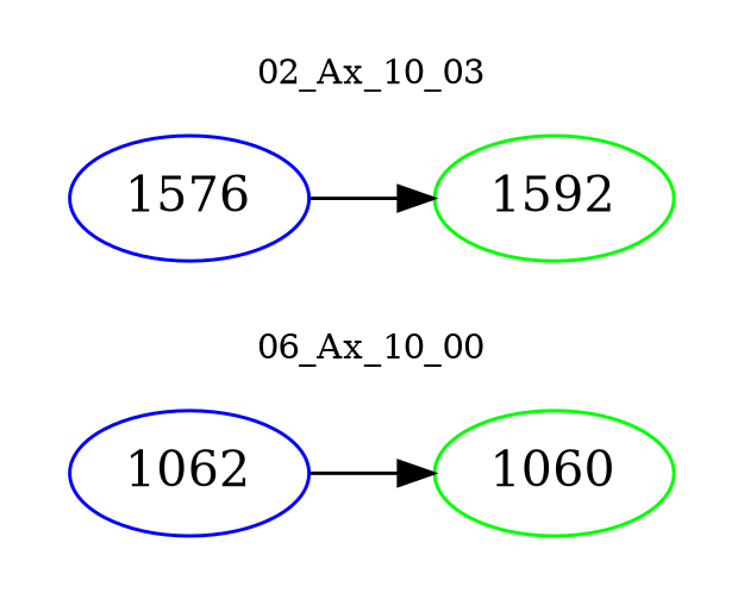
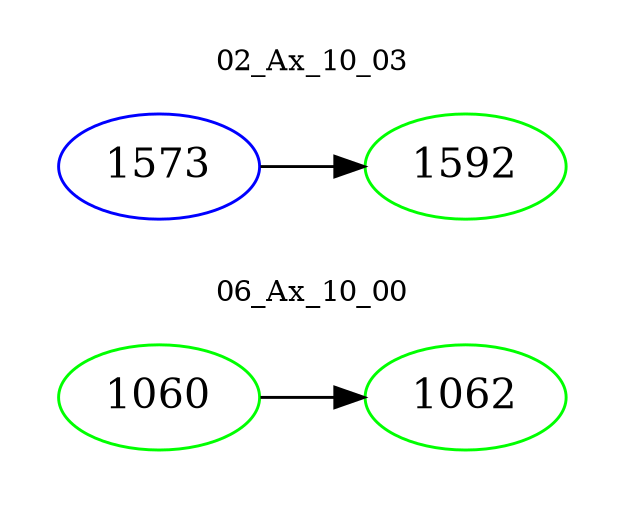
  digraph {
    fontname="DejaVu Serif"
    rankdir=LR
    node [color=blue fontname="DejaVu Serif"]
    edge [color=black fontname="DejaVu Serif"]
-   n1 [label=1062]
+   n1 [color=green label=1062]
    n2 [color=green label=1060]
-   n3 [label=1576]
+   n3 [label=1573]
    n4 [color=green label=1592]
    subgraph cluster_1 {
      color=white
      fontsize=10
      label="06_Ax_10_00"
      n1
      n2
    }
    subgraph cluster_2 {
      color=white
      fontsize=10
      label="02_Ax_10_03"
      n3
      n4
    }
-   n1 -> n2
+   n2 -> n1
    n3 -> n4
  }
